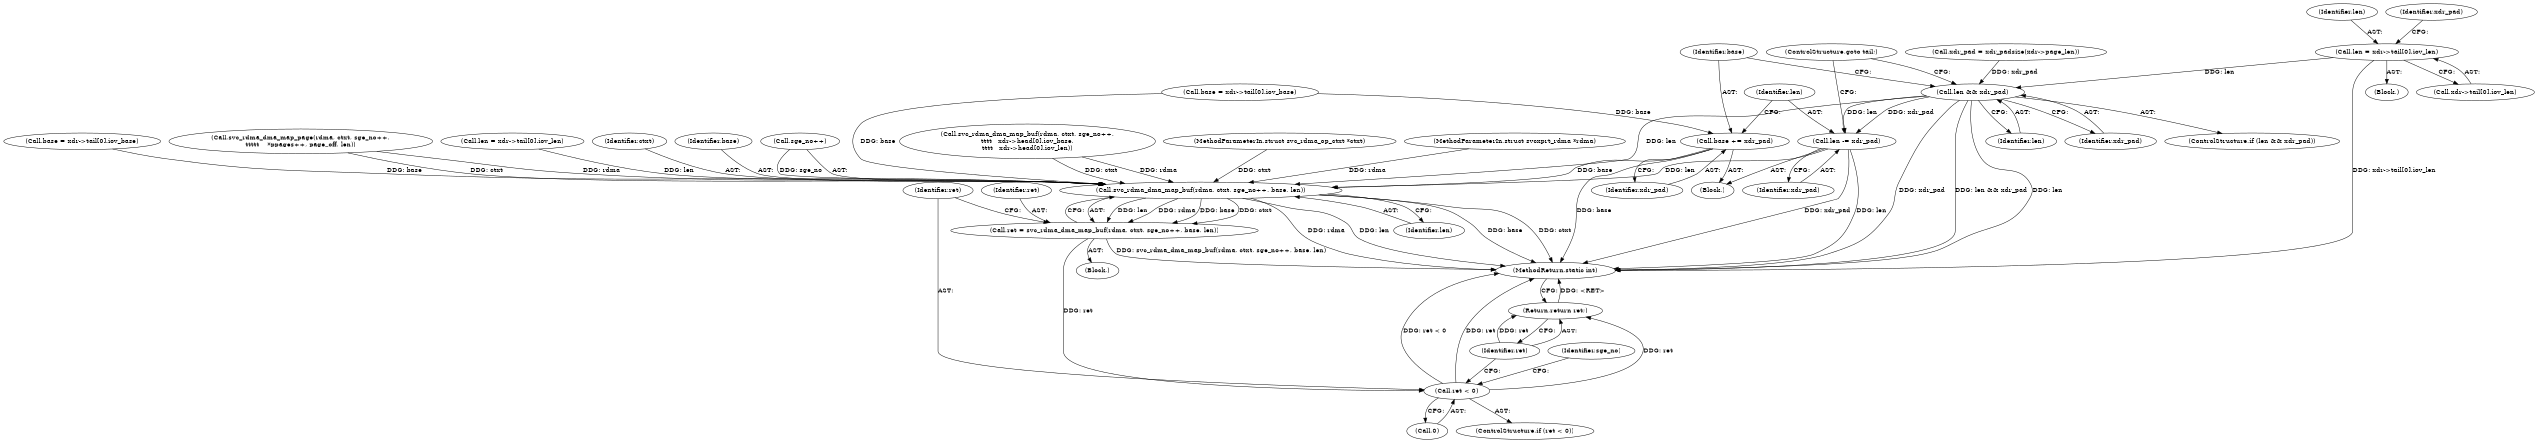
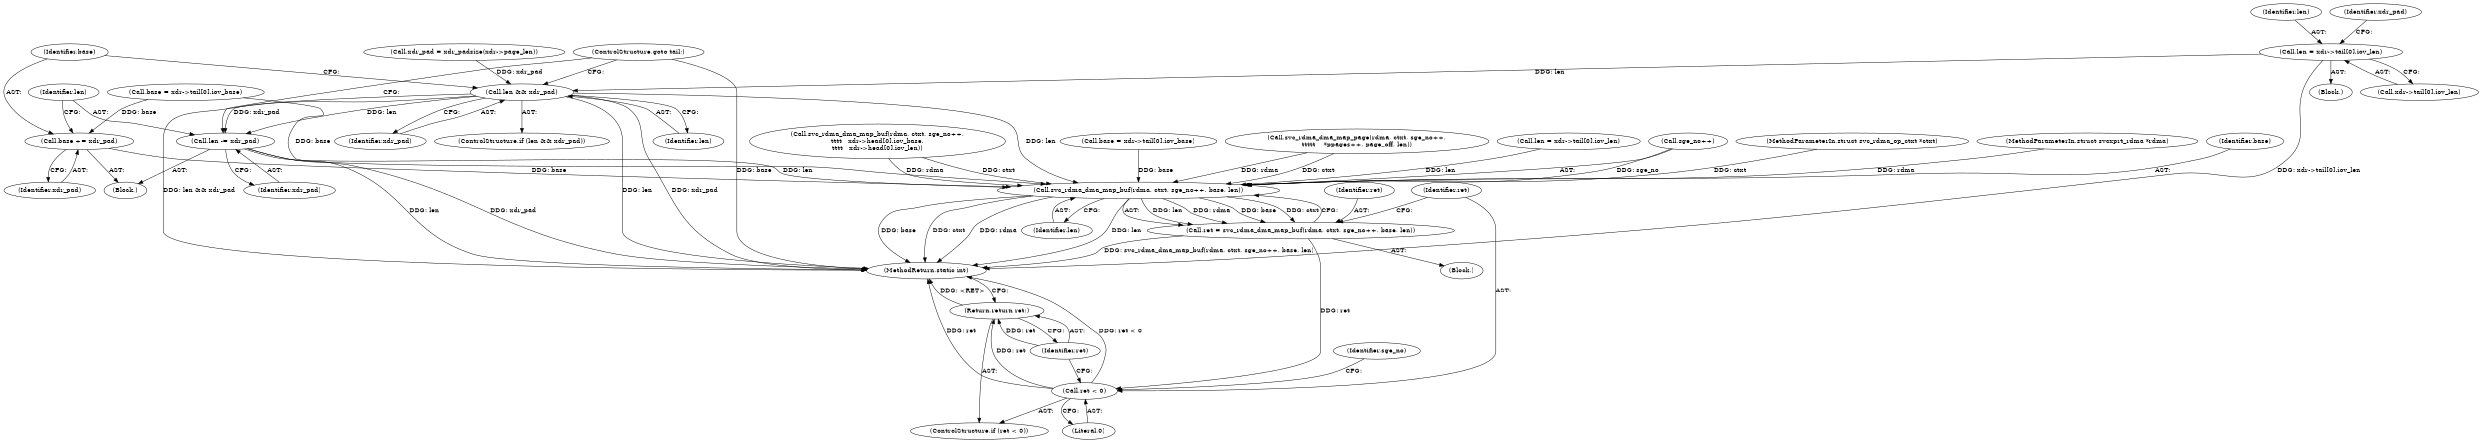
  digraph {
    n1 [label="(Call,len = xdr->tail[0].iov_len)"]
    n2 [label="(Call,len && xdr_pad)"]
    n3 [label="(MethodReturn,static int)"]
    n4 [label="(Block,)"]
    n5 [label="(Call,xdr->tail[0].iov_len)"]
    n6 [label="(Call,svc_rdma_dma_map_buf(rdma, ctxt, sge_no++, base, len))"]
    n7 [label="(Call,len -= xdr_pad)"]
    n8 [label="(Identifier,len)"]
    n9 [label="(Identifier,xdr_pad)"]
    n10 [label="(ControlStructure,if (len && xdr_pad))"]
    n11 [label="(Return,return ret;)"]
    n12 [label="(Call,base += xdr_pad)"]
    n13 [label="(Block,)"]
    n14 [label="(Identifier,xdr_pad)"]
    n15 [label="(Call,ret = svc_rdma_dma_map_buf(rdma, ctxt, sge_no++, base, len))"]
    n16 [label="(Identifier,len)"]
    n17 [label="(Identifier,xdr_pad)"]
    n18 [label="(Call,ret < 0)"]
    n19 [label="(Block,)"]
-   n20 [label="(Call,0)"]
+   n20 [label="(Literal,0)"]
    n21 [label="(ControlStructure,if (ret < 0))"]
    n22 [label="(Identifier,ret)"]
    n23 [label="(Identifier,len)"]
    n24 [label="(Call,base = xdr->tail[0].iov_base)"]
    n25 [label="(Call,svc_rdma_dma_map_page(rdma, ctxt, sge_no++,\n\t\t\t\t\t    *ppages++, page_off, len))"]
    n26 [label="(Call,len = xdr->tail[0].iov_len)"]
    n27 [label="(Call,xdr_pad = xdr_padsize(xdr->page_len))"]
    n28 [label="(Call,sge_no++)"]
    n29 [label="(MethodParameterIn,struct svc_rdma_op_ctxt *ctxt)"]
    n30 [label="(ControlStructure,goto tail;)"]
    n31 [label="(Identifier,ret)"]
    n32 [label="(Identifier,len)"]
    n33 [label="(Identifier,xdr_pad)"]
    n34 [label="(MethodParameterIn,struct svcxprt_rdma *rdma)"]
    n35 [label="(Call,base = xdr->tail[0].iov_base)"]
-   n36 [label="(Identifier,ctxt)"]
    n37 [label="(Identifier,sge_no)"]
    n38 [label="(Identifier,base)"]
    n39 [label="(Identifier,base)"]
    n40 [label="(Identifier,ret)"]
    n41 [label="(Call,svc_rdma_dma_map_buf(rdma, ctxt, sge_no++,\n\t\t\t\t   xdr->head[0].iov_base,\n\t\t\t\t   xdr->head[0].iov_len))"]
    n1 -> n2 [label="DDG: len"]
    n1 -> n3 [label="DDG: xdr->tail[0].iov_len"]
    n1 -> n4 [label="AST: "]
    n1 -> n5 [label="CFG: "]
    n2 -> n3 [label="DDG: xdr_pad"]
    n2 -> n3 [label="DDG: len && xdr_pad"]
    n2 -> n3 [label="DDG: len"]
    n2 -> n6 [label="DDG: len"]
    n2 -> n7 [label="DDG: xdr_pad"]
    n2 -> n7 [label="DDG: len"]
    n2 -> n8 [label="CFG: "]
    n2 -> n9 [label="CFG: "]
    n2 -> n10 [label="AST: "]
    n3 -> n11 [label="CFG: "]
    n5 -> n1 [label="AST: "]
    n6 -> n3 [label="DDG: base"]
    n6 -> n3 [label="DDG: ctxt"]
    n6 -> n3 [label="DDG: rdma"]
    n6 -> n3 [label="DDG: len"]
    n6 -> n15 [label="AST: "]
    n6 -> n15 [label="DDG: len"]
    n6 -> n15 [label="DDG: rdma"]
    n6 -> n15 [label="DDG: base"]
    n6 -> n15 [label="DDG: ctxt"]
    n6 -> n16 [label="CFG: "]
    n7 -> n3 [label="DDG: len"]
    n7 -> n3 [label="DDG: xdr_pad"]
    n7 -> n6 [label="DDG: len"]
    n7 -> n13 [label="AST: "]
    n7 -> n17 [label="CFG: "]
    n8 -> n2 [label="AST: "]
    n9 -> n2 [label="AST: "]
    n11 -> n3 [label="DDG: <RET>"]
+   n11 -> n21 [label="AST: "]
    n11 -> n22 [label="CFG: "]
-   n12 -> n3 [label="DDG: base"]
+   n30 -> n3 [label="DDG: base"]
    n12 -> n6 [label="DDG: base"]
    n12 -> n13 [label="AST: "]
    n12 -> n14 [label="CFG: "]
    n14 -> n12 [label="AST: "]
    n15 -> n3 [label="DDG: svc_rdma_dma_map_buf(rdma, ctxt, sge_no++, base, len)"]
    n15 -> n6 [label="CFG: "]
    n15 -> n18 [label="DDG: ret"]
    n15 -> n19 [label="AST: "]
    n16 -> n6 [label="AST: "]
    n17 -> n7 [label="AST: "]
    n18 -> n3 [label="DDG: ret < 0"]
    n18 -> n3 [label="DDG: ret"]
    n18 -> n11 [label="DDG: ret"]
    n18 -> n20 [label="CFG: "]
    n18 -> n21 [label="AST: "]
    n20 -> n18 [label="AST: "]
    n22 -> n11 [label="AST: "]
    n22 -> n11 [label="DDG: ret"]
    n22 -> n18 [label="CFG: "]
    n23 -> n7 [label="AST: "]
    n23 -> n12 [label="CFG: "]
    n24 -> n6 [label="DDG: base"]
    n25 -> n6 [label="DDG: rdma"]
    n25 -> n6 [label="DDG: ctxt"]
    n26 -> n6 [label="DDG: len"]
    n27 -> n2 [label="DDG: xdr_pad"]
    n28 -> n6 [label="AST: "]
    n28 -> n6 [label="DDG: sge_no"]
    n29 -> n6 [label="DDG: ctxt"]
    n30 -> n2 [label="CFG: "]
    n30 -> n7 [label="CFG: "]
    n31 -> n15 [label="AST: "]
    n32 -> n1 [label="AST: "]
    n33 -> n1 [label="CFG: "]
    n34 -> n6 [label="DDG: rdma"]
    n35 -> n6 [label="DDG: base"]
    n35 -> n12 [label="DDG: base"]
-   n36 -> n6 [label="AST: "]
    n37 -> n18 [label="CFG: "]
    n38 -> n6 [label="AST: "]
    n39 -> n2 [label="CFG: "]
    n39 -> n12 [label="AST: "]
    n40 -> n15 [label="CFG: "]
    n40 -> n18 [label="AST: "]
    n41 -> n6 [label="DDG: rdma"]
    n41 -> n6 [label="DDG: ctxt"]
  }
